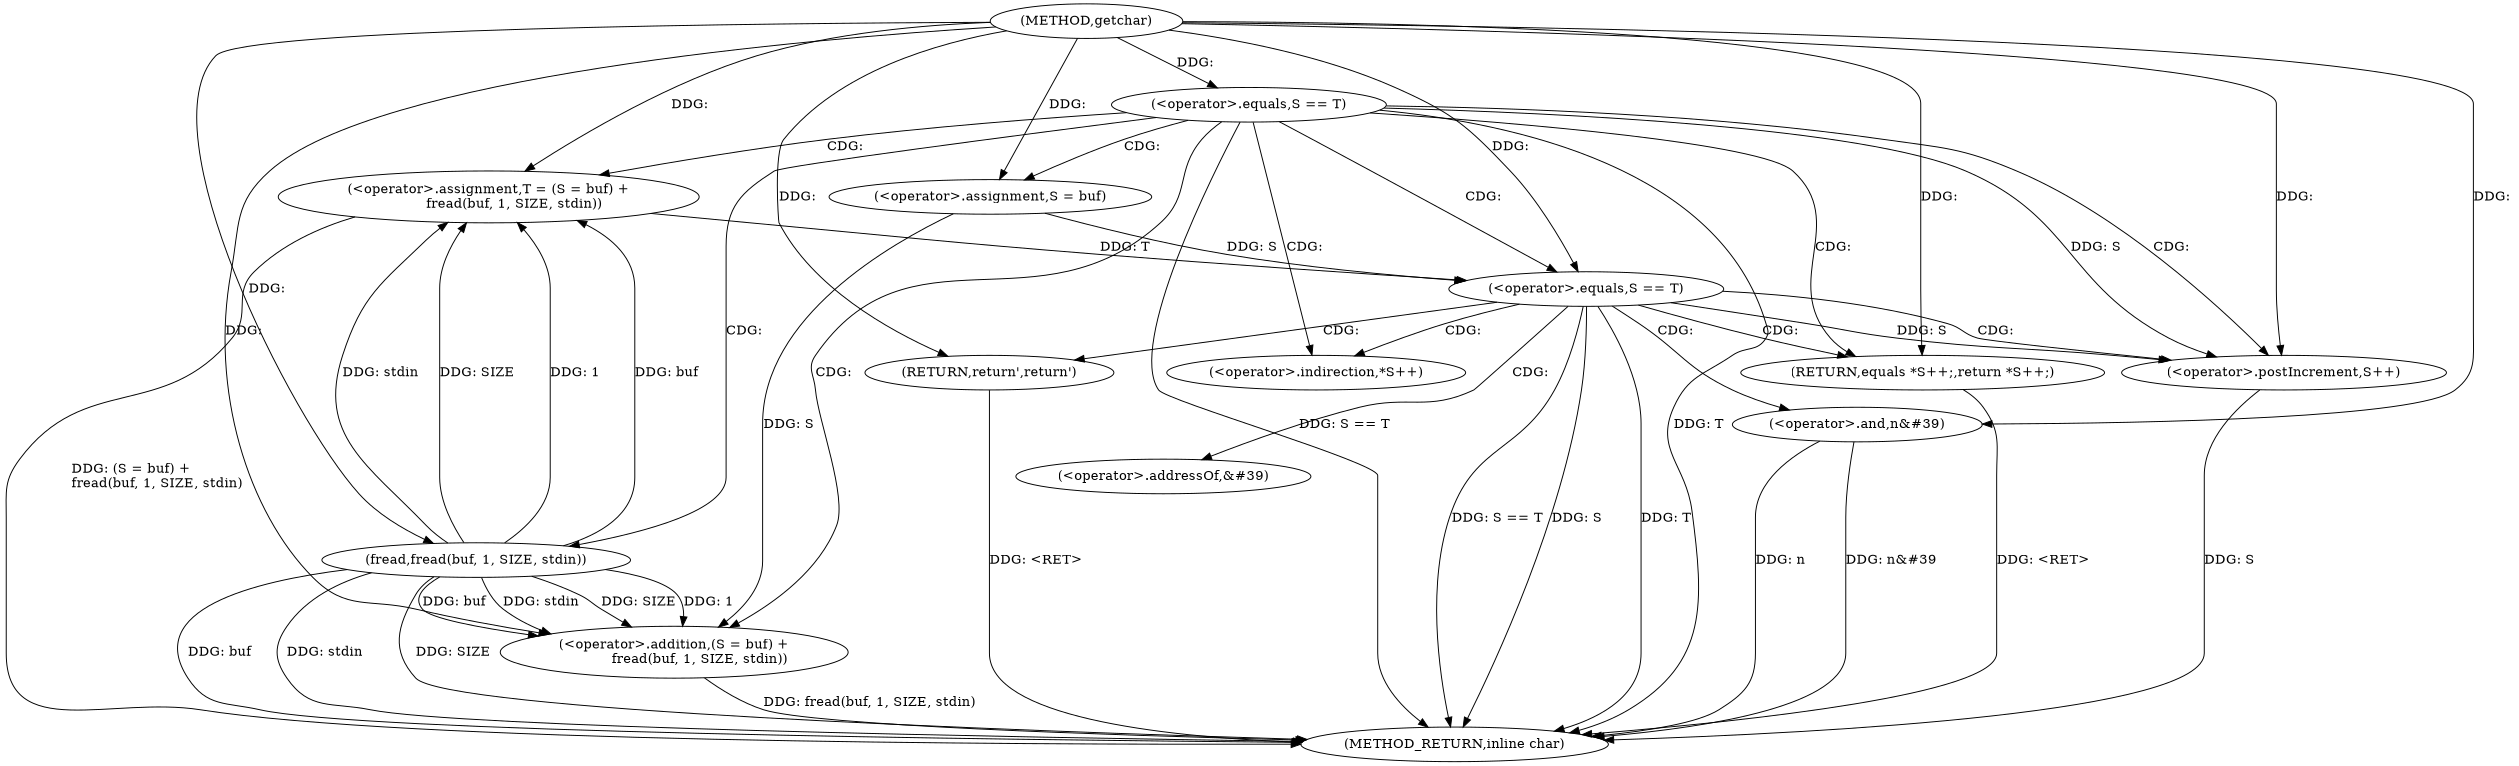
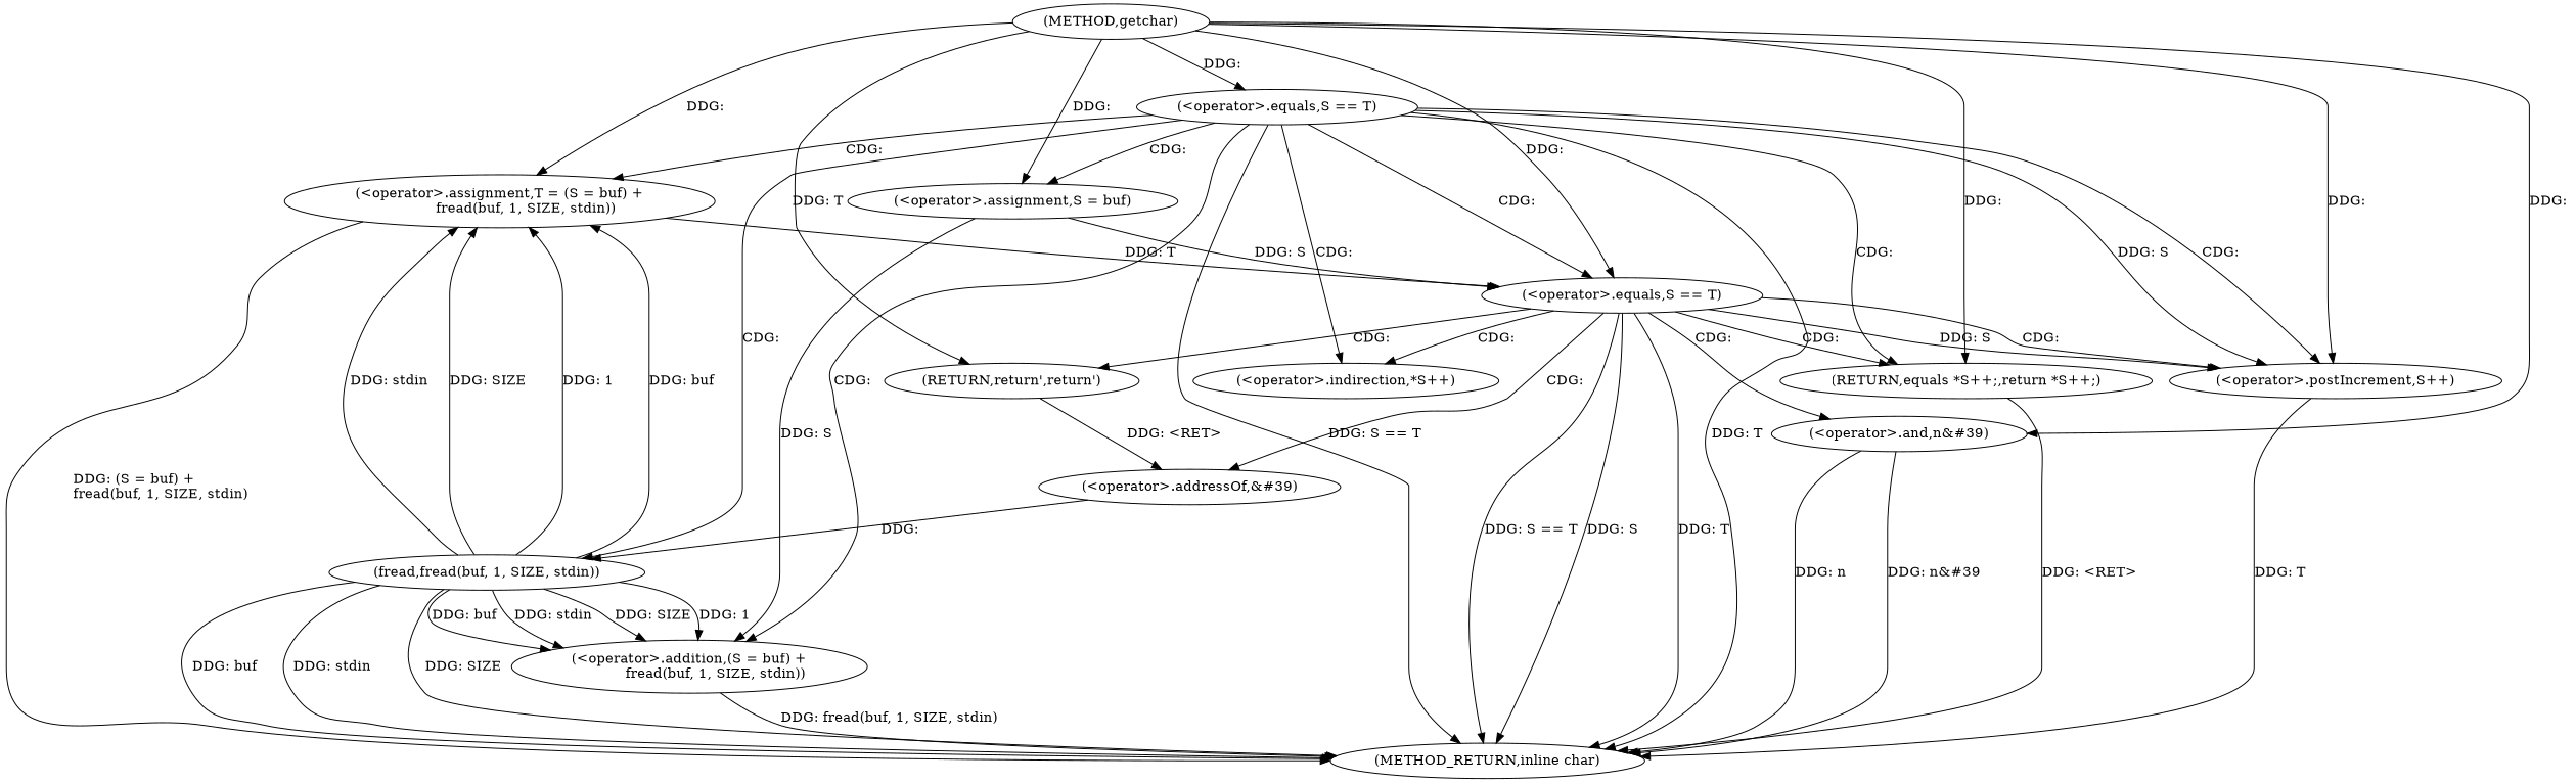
  digraph {
    n1 [label="(METHOD,getchar)"]
    n2 [label="(RETURN,equals *S++;,return *S++;)"]
    n3 [label="(<operator>.equals,S == T)"]
    n4 [label="(<operator>.assignment,T = (S = buf) +\n            fread(buf, 1, SIZE, stdin))"]
    n5 [label="(<operator>.and,n&#39)"]
    n6 [label="(<operator>.equals,S == T)"]
    n7 [label="(RETURN,return&#39;,return&#39;)"]
    n8 [label="(<operator>.postIncrement,S++)"]
    n9 [label="(<operator>.addition,(S = buf) +\n            fread(buf, 1, SIZE, stdin))"]
    n10 [label="(<operator>.assignment,S = buf)"]
    n11 [label="(fread,fread(buf, 1, SIZE, stdin))"]
    n12 [label="(METHOD_RETURN,inline char)"]
    n13 [label="(<operator>.indirection,*S++)"]
    n14 [label="(<operator>.addressOf,&#39)"]
    n1 -> n2 [label="DDG: "]
    n1 -> n3 [label="DDG: "]
    n1 -> n4 [label="DDG: "]
    n1 -> n5 [label="DDG: "]
    n1 -> n6 [label="DDG: "]
-   n1 -> n7 [label="DDG: "]
+   n1 -> n7 [label="DDG: T"]
    n1 -> n8 [label="DDG: "]
-   n1 -> n9 [label="DDG: "]
    n1 -> n10 [label="DDG: "]
-   n1 -> n11 [label="DDG: "]
+   n14 -> n11 [label="DDG: "]
    n2 -> n12 [label="DDG: <RET>"]
    n3 -> n2 [label="CDG: "]
    n3 -> n4 [label="CDG: "]
    n3 -> n6 [label="CDG: "]
    n3 -> n8 [label="DDG: S"]
    n3 -> n8 [label="CDG: "]
    n3 -> n9 [label="CDG: "]
    n3 -> n10 [label="CDG: "]
    n3 -> n11 [label="CDG: "]
    n3 -> n12 [label="DDG: T"]
    n3 -> n12 [label="DDG: S == T"]
    n3 -> n13 [label="CDG: "]
    n4 -> n6 [label="DDG: T"]
    n4 -> n12 [label="DDG: (S = buf) +\n            fread(buf, 1, SIZE, stdin)"]
    n5 -> n12 [label="DDG: n&#39"]
    n5 -> n12 [label="DDG: n"]
    n6 -> n2 [label="CDG: "]
    n6 -> n5 [label="CDG: "]
    n6 -> n7 [label="CDG: "]
    n6 -> n8 [label="DDG: S"]
    n6 -> n8 [label="CDG: "]
    n6 -> n12 [label="DDG: S"]
    n6 -> n12 [label="DDG: T"]
    n6 -> n12 [label="DDG: S == T"]
    n6 -> n13 [label="CDG: "]
    n6 -> n14 [label="CDG: "]
-   n7 -> n12 [label="DDG: <RET>"]
-   n8 -> n12 [label="DDG: S"]
+   n7 -> n14 [label="DDG: <RET>"]
+   n8 -> n12 [label="DDG: T"]
    n9 -> n12 [label="DDG: fread(buf, 1, SIZE, stdin)"]
    n10 -> n6 [label="DDG: S"]
    n10 -> n9 [label="DDG: S"]
    n11 -> n4 [label="DDG: stdin"]
    n11 -> n4 [label="DDG: SIZE"]
    n11 -> n4 [label="DDG: 1"]
    n11 -> n4 [label="DDG: buf"]
    n11 -> n9 [label="DDG: stdin"]
    n11 -> n9 [label="DDG: SIZE"]
    n11 -> n9 [label="DDG: 1"]
    n11 -> n9 [label="DDG: buf"]
    n11 -> n12 [label="DDG: buf"]
    n11 -> n12 [label="DDG: stdin"]
    n11 -> n12 [label="DDG: SIZE"]
  }
